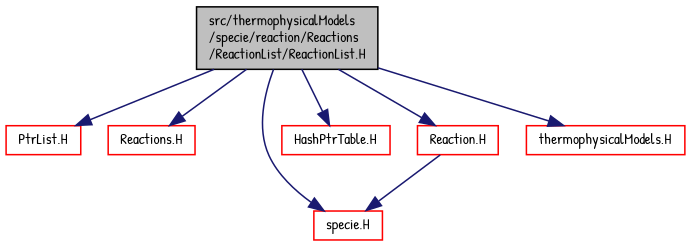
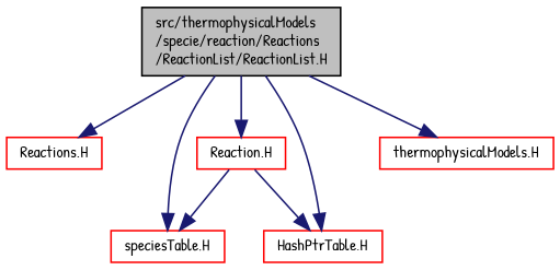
  digraph {
    fontname="Patrick Hand"
    node [color=red fontname="Patrick Hand" fontsize=10 shape=record]
    edge [color=midnightblue fontname="Patrick Hand" fontsize=10 labelfontname=FreeSans labelfontsize=10 style=solid]
    n1 [color=black fillcolor=grey75 fontcolor=black height=0.2 label="src/thermophysicalModels\l/specie/reaction/Reactions\l/ReactionList/ReactionList.H" style=filled width=0.4]
-   n2 [height=0.2 label="PtrList.H" width=0.4]
    n3 [height=0.2 label="Reactions.H" width=0.4]
-   n4 [height=0.2 label="specie.H" width=0.4]
+   n4 [height=0.2 label="speciesTable.H" width=0.4]
    n5 [height=0.2 label="HashPtrTable.H" width=0.4]
    n6 [height=0.2 label="Reaction.H" width=0.4]
    n7 [height=0.2 label="thermophysicalModels.H" width=0.4]
-   n1 -> n2
    n1 -> n3
    n1 -> n4
    n1 -> n5
    n1 -> n6
    n1 -> n7
    n6 -> n4
+   n6 -> n5
  }
